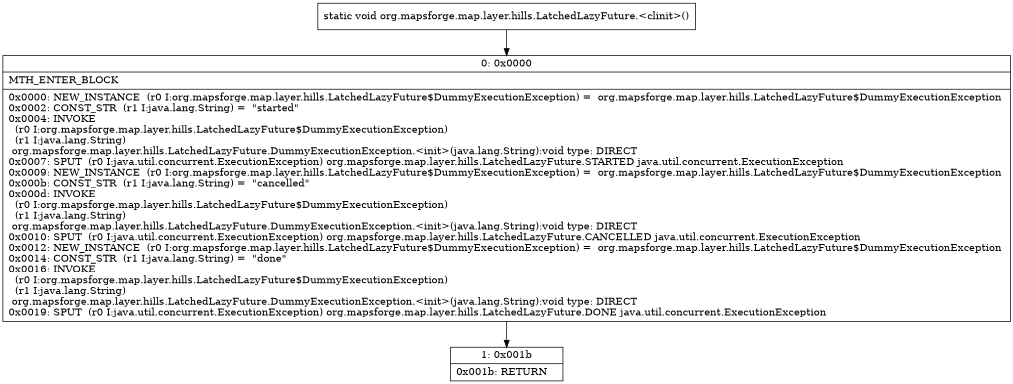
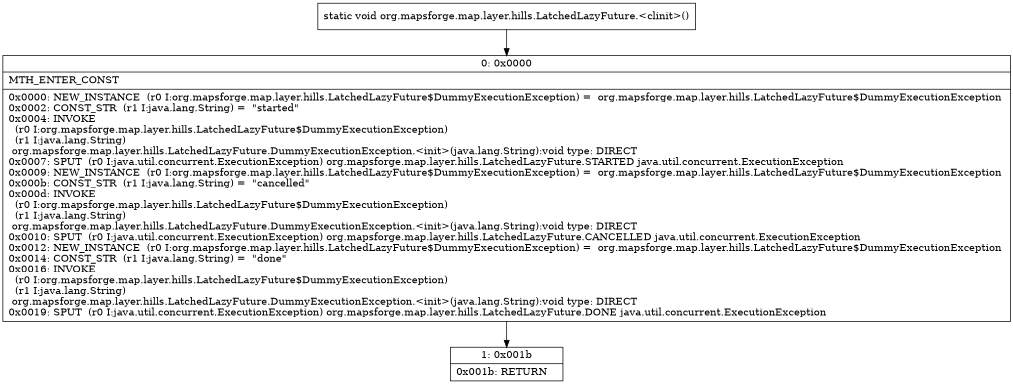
  digraph {
    node [shape=record]
-   n1 [label="{0\:\ 0x0000|MTH_ENTER_BLOCK\l|0x0000: NEW_INSTANCE  (r0 I:org.mapsforge.map.layer.hills.LatchedLazyFuture$DummyExecutionException) =  org.mapsforge.map.layer.hills.LatchedLazyFuture$DummyExecutionException \l0x0002: CONST_STR  (r1 I:java.lang.String) =  \"started\" \l0x0004: INVOKE  \l  (r0 I:org.mapsforge.map.layer.hills.LatchedLazyFuture$DummyExecutionException)\l  (r1 I:java.lang.String)\l org.mapsforge.map.layer.hills.LatchedLazyFuture.DummyExecutionException.\<init\>(java.lang.String):void type: DIRECT \l0x0007: SPUT  (r0 I:java.util.concurrent.ExecutionException) org.mapsforge.map.layer.hills.LatchedLazyFuture.STARTED java.util.concurrent.ExecutionException \l0x0009: NEW_INSTANCE  (r0 I:org.mapsforge.map.layer.hills.LatchedLazyFuture$DummyExecutionException) =  org.mapsforge.map.layer.hills.LatchedLazyFuture$DummyExecutionException \l0x000b: CONST_STR  (r1 I:java.lang.String) =  \"cancelled\" \l0x000d: INVOKE  \l  (r0 I:org.mapsforge.map.layer.hills.LatchedLazyFuture$DummyExecutionException)\l  (r1 I:java.lang.String)\l org.mapsforge.map.layer.hills.LatchedLazyFuture.DummyExecutionException.\<init\>(java.lang.String):void type: DIRECT \l0x0010: SPUT  (r0 I:java.util.concurrent.ExecutionException) org.mapsforge.map.layer.hills.LatchedLazyFuture.CANCELLED java.util.concurrent.ExecutionException \l0x0012: NEW_INSTANCE  (r0 I:org.mapsforge.map.layer.hills.LatchedLazyFuture$DummyExecutionException) =  org.mapsforge.map.layer.hills.LatchedLazyFuture$DummyExecutionException \l0x0014: CONST_STR  (r1 I:java.lang.String) =  \"done\" \l0x0016: INVOKE  \l  (r0 I:org.mapsforge.map.layer.hills.LatchedLazyFuture$DummyExecutionException)\l  (r1 I:java.lang.String)\l org.mapsforge.map.layer.hills.LatchedLazyFuture.DummyExecutionException.\<init\>(java.lang.String):void type: DIRECT \l0x0019: SPUT  (r0 I:java.util.concurrent.ExecutionException) org.mapsforge.map.layer.hills.LatchedLazyFuture.DONE java.util.concurrent.ExecutionException \l}"]
+   n1 [label="{0\:\ 0x0000|MTH_ENTER_CONST\l|0x0000: NEW_INSTANCE  (r0 I:org.mapsforge.map.layer.hills.LatchedLazyFuture$DummyExecutionException) =  org.mapsforge.map.layer.hills.LatchedLazyFuture$DummyExecutionException \l0x0002: CONST_STR  (r1 I:java.lang.String) =  \"started\" \l0x0004: INVOKE  \l  (r0 I:org.mapsforge.map.layer.hills.LatchedLazyFuture$DummyExecutionException)\l  (r1 I:java.lang.String)\l org.mapsforge.map.layer.hills.LatchedLazyFuture.DummyExecutionException.\<init\>(java.lang.String):void type: DIRECT \l0x0007: SPUT  (r0 I:java.util.concurrent.ExecutionException) org.mapsforge.map.layer.hills.LatchedLazyFuture.STARTED java.util.concurrent.ExecutionException \l0x0009: NEW_INSTANCE  (r0 I:org.mapsforge.map.layer.hills.LatchedLazyFuture$DummyExecutionException) =  org.mapsforge.map.layer.hills.LatchedLazyFuture$DummyExecutionException \l0x000b: CONST_STR  (r1 I:java.lang.String) =  \"cancelled\" \l0x000d: INVOKE  \l  (r0 I:org.mapsforge.map.layer.hills.LatchedLazyFuture$DummyExecutionException)\l  (r1 I:java.lang.String)\l org.mapsforge.map.layer.hills.LatchedLazyFuture.DummyExecutionException.\<init\>(java.lang.String):void type: DIRECT \l0x0010: SPUT  (r0 I:java.util.concurrent.ExecutionException) org.mapsforge.map.layer.hills.LatchedLazyFuture.CANCELLED java.util.concurrent.ExecutionException \l0x0012: NEW_INSTANCE  (r0 I:org.mapsforge.map.layer.hills.LatchedLazyFuture$DummyExecutionException) =  org.mapsforge.map.layer.hills.LatchedLazyFuture$DummyExecutionException \l0x0014: CONST_STR  (r1 I:java.lang.String) =  \"done\" \l0x0016: INVOKE  \l  (r0 I:org.mapsforge.map.layer.hills.LatchedLazyFuture$DummyExecutionException)\l  (r1 I:java.lang.String)\l org.mapsforge.map.layer.hills.LatchedLazyFuture.DummyExecutionException.\<init\>(java.lang.String):void type: DIRECT \l0x0019: SPUT  (r0 I:java.util.concurrent.ExecutionException) org.mapsforge.map.layer.hills.LatchedLazyFuture.DONE java.util.concurrent.ExecutionException \l}"]
    n2 [label="{1\:\ 0x001b|0x001b: RETURN   \l}"]
    n3 [label="{static void org.mapsforge.map.layer.hills.LatchedLazyFuture.\<clinit\>() }"]
    n1 -> n2
    n3 -> n1
  }
